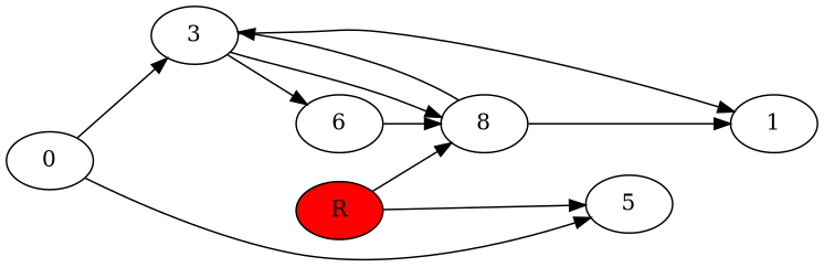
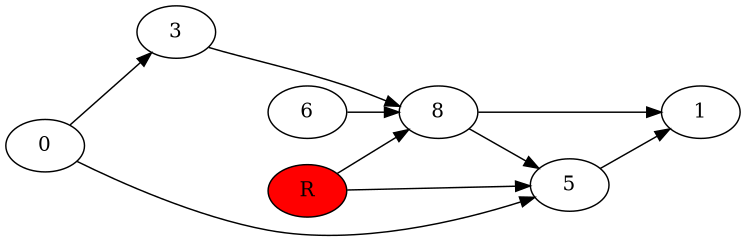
  digraph {
    rankdir=LR
    3
    1
    6
    8
    n5 [label=0]
    5
    R [fillcolor="#ff0000" style=filled]
-   3 -> 1
-   3 -> 6
+   5 -> 1
    3 -> 8
    6 -> 8
-   8 -> 3
+   8 -> 5
    8 -> 1
    n5 -> 3
    n5 -> 5
    R -> 8
    R -> 5
  }
